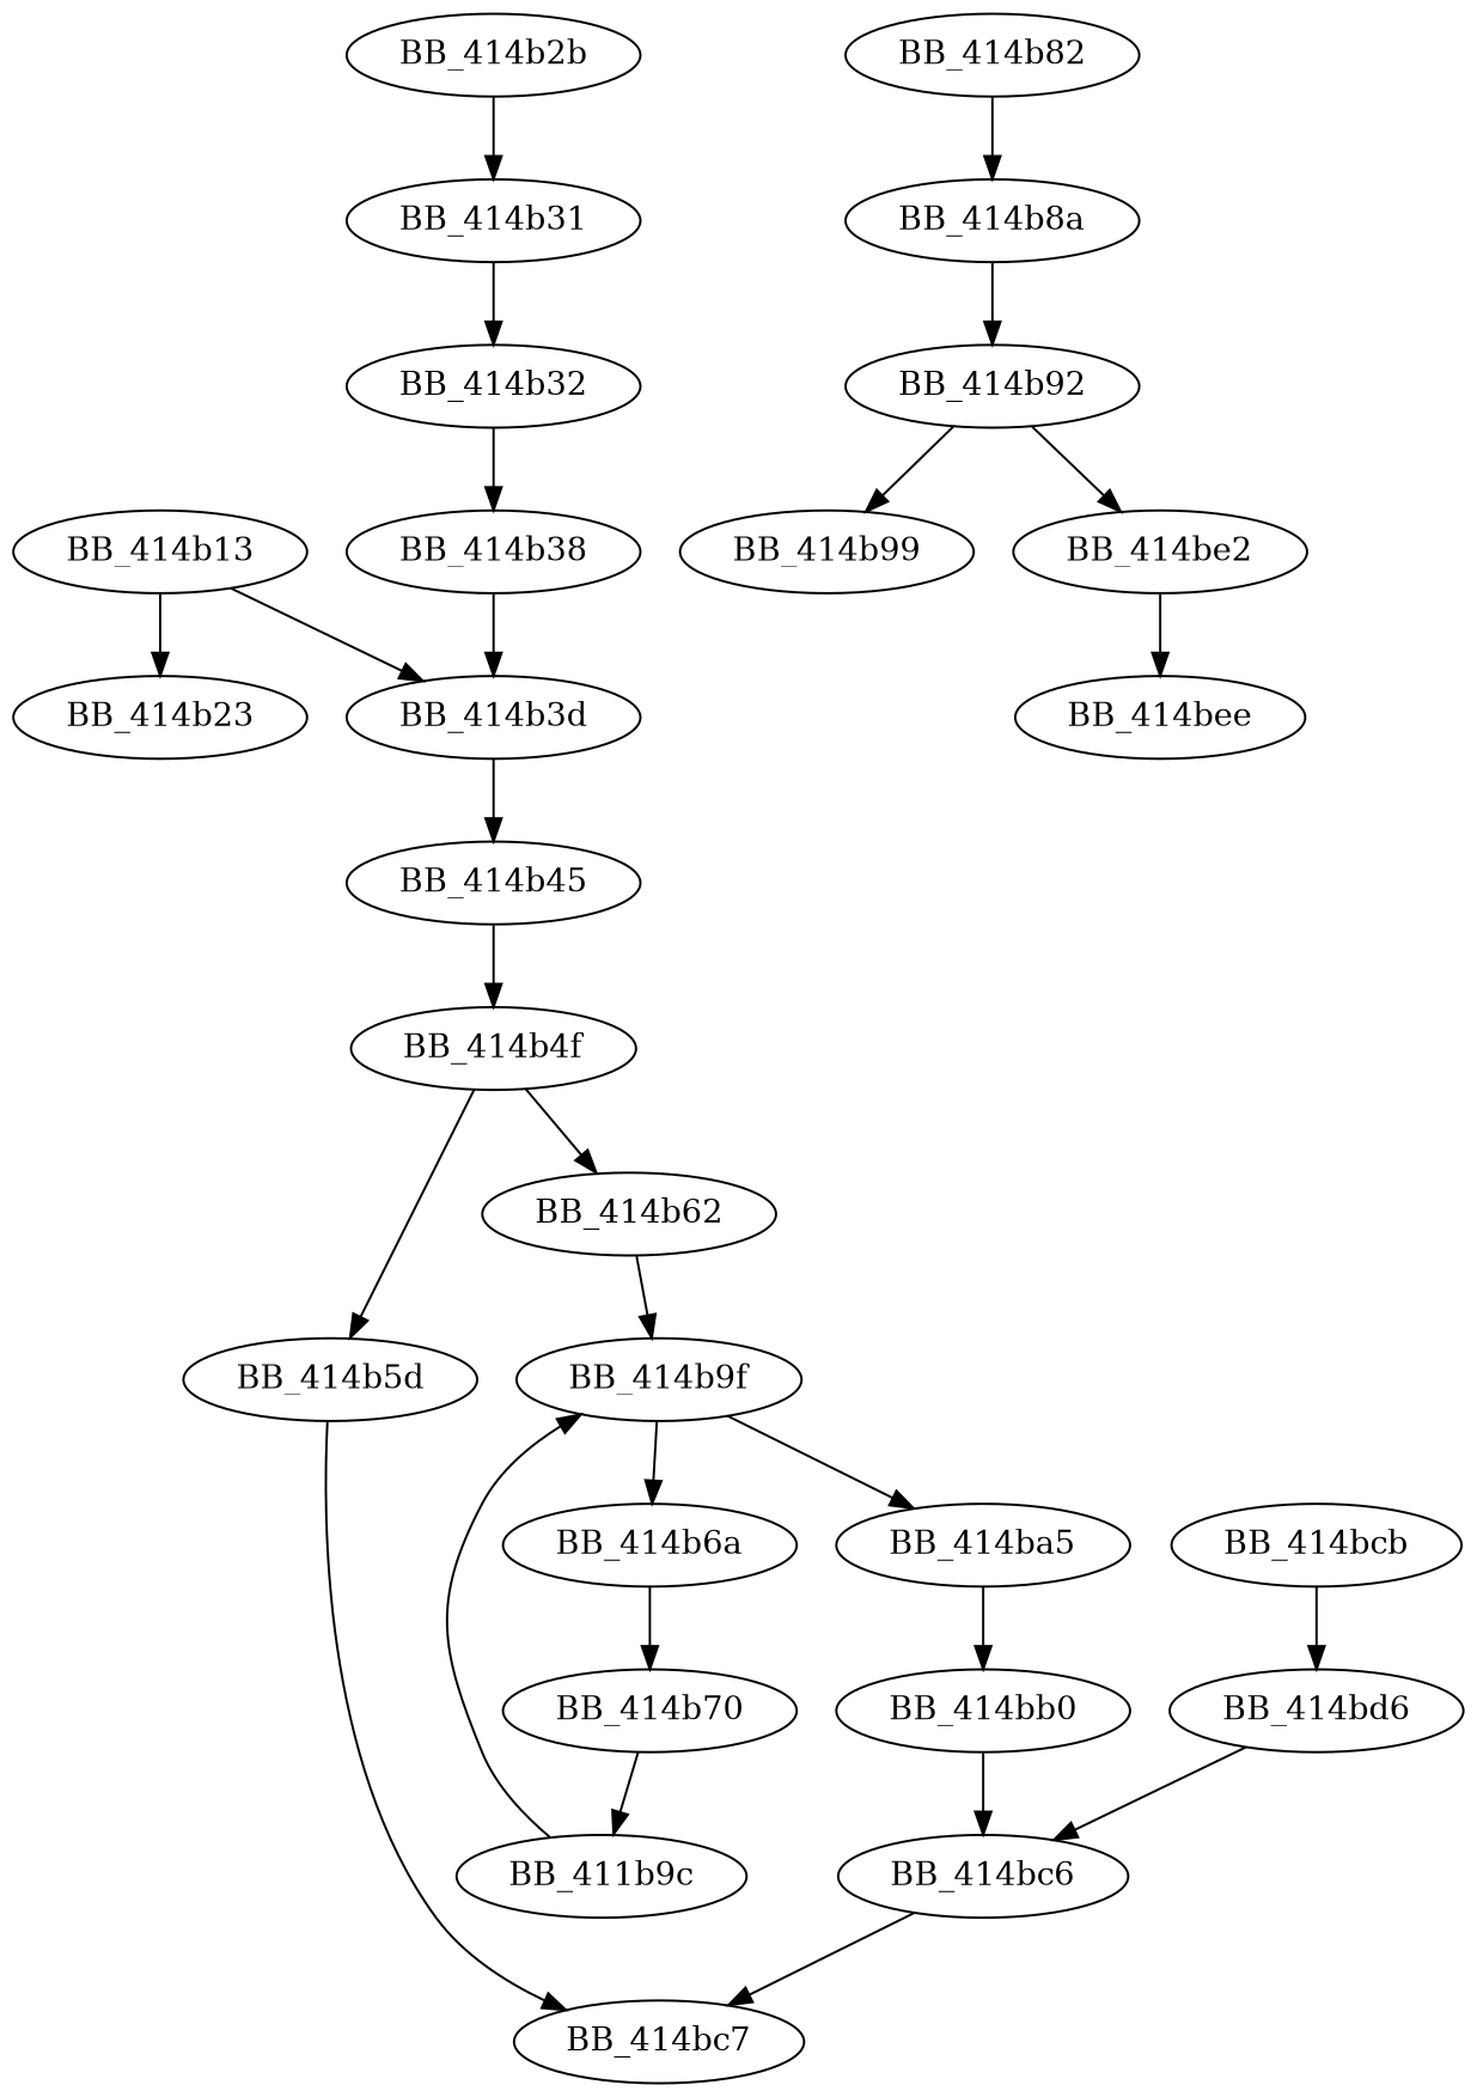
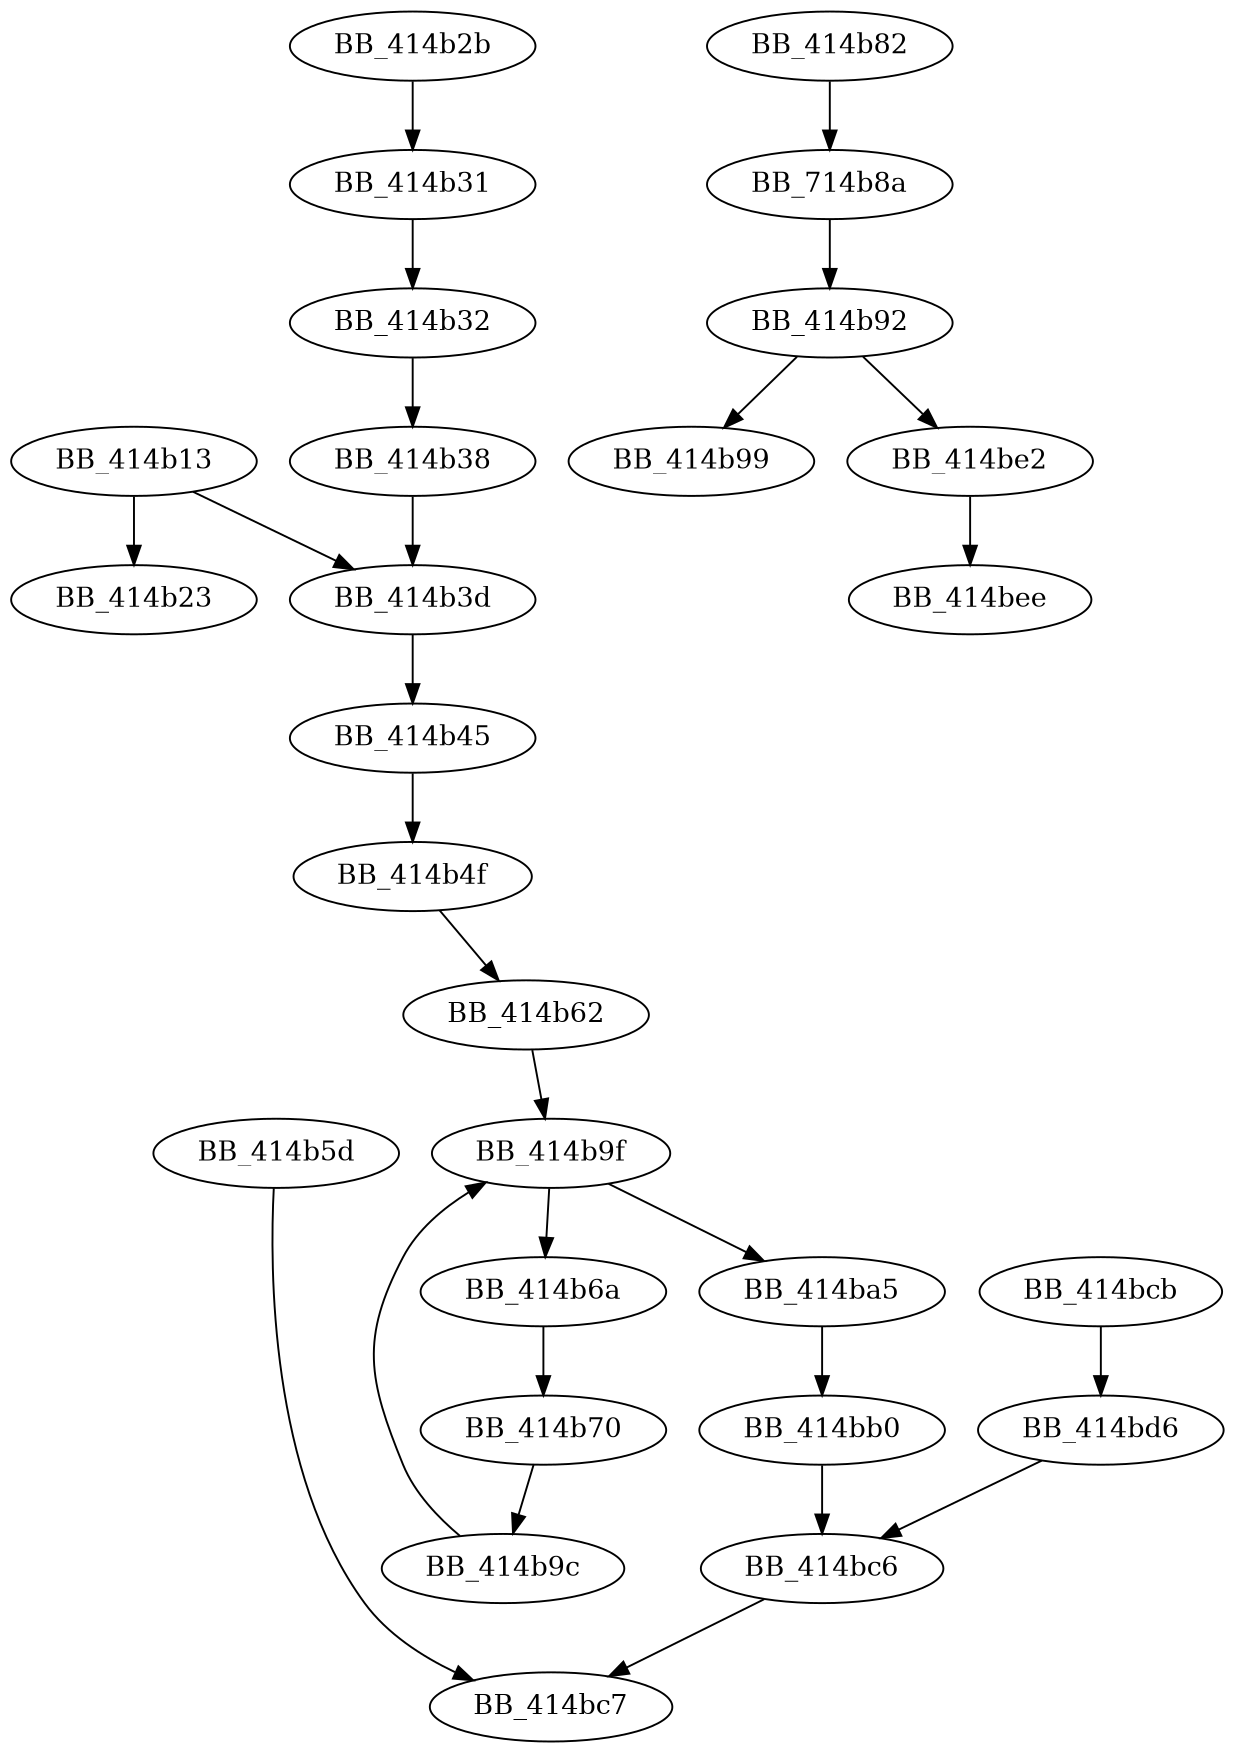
  digraph {
    BB_414b13
    BB_414b23
    BB_414b3d
    BB_414b45
    BB_414b2b
    BB_414b31
    BB_414b4f
    BB_414b32
    BB_414b38
    BB_414b5d
    BB_414b62
    BB_414bc7
    BB_414b9f
    BB_414b6a
    BB_414ba5
    BB_414b70
    BB_414bb0
-   BB_414b9c [label=BB_411b9c]
+   BB_414b9c
    BB_414b82
-   BB_414b8a
+   BB_414b8a [label=BB_714b8a]
    BB_414b92
    BB_414bcb
    BB_414bd6
    BB_414b99
    BB_414be2
    BB_414bc6
    BB_414bee
    BB_414b13 -> BB_414b23
    BB_414b13 -> BB_414b3d
    BB_414b3d -> BB_414b45
    BB_414b45 -> BB_414b4f
    BB_414b2b -> BB_414b31
    BB_414b31 -> BB_414b32
-   BB_414b4f -> BB_414b5d
    BB_414b4f -> BB_414b62
    BB_414b32 -> BB_414b38
    BB_414b38 -> BB_414b3d
    BB_414b5d -> BB_414bc7
    BB_414b62 -> BB_414b9f
    BB_414b9f -> BB_414b6a
    BB_414b9f -> BB_414ba5
    BB_414b6a -> BB_414b70
    BB_414ba5 -> BB_414bb0
    BB_414b70 -> BB_414b9c
    BB_414bb0 -> BB_414bc6
    BB_414b9c -> BB_414b9f
    BB_414b82 -> BB_414b8a
    BB_414b8a -> BB_414b92
    BB_414b92 -> BB_414b99
    BB_414b92 -> BB_414be2
    BB_414bcb -> BB_414bd6
    BB_414bd6 -> BB_414bc6
    BB_414be2 -> BB_414bee
    BB_414bc6 -> BB_414bc7
  }
